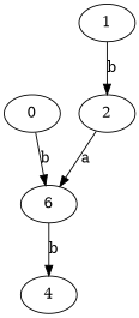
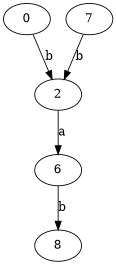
  strict digraph {
    2
    6
-   8 [label=4]
+   8
    0
-   1
+   1 [label=7]
    2 -> 6 [label=a]
    6 -> 8 [label=b]
-   0 -> 6 [label=b]
+   0 -> 2 [label=b]
    1 -> 2 [label=b]
  }
